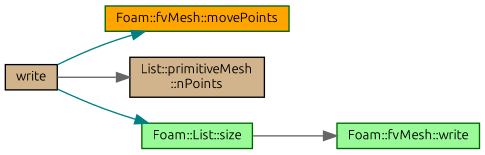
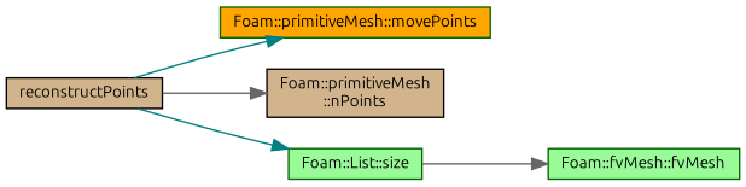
  digraph {
    fontname=Ubuntu
    rankdir=LR
    node [color=darkgreen fillcolor=tan fontname=Ubuntu fontsize=10 shape=record style=filled]
    edge [color=teal fontname=Ubuntu fontsize=10 labelfontname=Helvetica labelfontsize=10 style=solid]
-   n1 [color=black fontcolor=black height=0.2 label=write width=0.4]
-   n2 [fillcolor=orange height=0.2 label="Foam::fvMesh::movePoints" width=0.4]
-   n3 [color=black height=0.2 label="List::primitiveMesh\l::nPoints" width=0.4]
+   n1 [color=black fontcolor=black height=0.2 label=reconstructPoints width=0.4]
+   n2 [fillcolor=orange height=0.2 label="Foam::primitiveMesh::movePoints" width=0.4]
+   n3 [color=black height=0.2 label="Foam::primitiveMesh\l::nPoints" width=0.4]
    n4 [fillcolor=palegreen height=0.2 label="Foam::List::size" width=0.4]
-   n5 [fillcolor=palegreen height=0.2 label="Foam::fvMesh::write" width=0.4]
+   n5 [fillcolor=palegreen height=0.2 label="Foam::fvMesh::fvMesh" width=0.4]
    n1 -> n2
    n1 -> n3 [color=gray40]
    n1 -> n4
    n4 -> n5 [color=gray40]
  }
